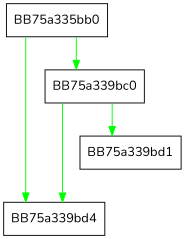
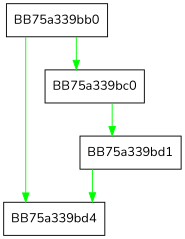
  digraph {
    fontname=Nunito
    splines=ortho
    node [fontname=Nunito shape=box]
    edge [color=green fontname=Nunito]
-   BB75a339bb0 [label=BB75a335bb0]
+   BB75a339bb0
    BB75a339bd4
    BB75a339bc0
    BB75a339bd1
    BB75a339bb0 -> BB75a339bd4
    BB75a339bb0 -> BB75a339bc0
-   BB75a339bc0 -> BB75a339bd4
+   BB75a339bd1 -> BB75a339bd4
    BB75a339bc0 -> BB75a339bd1
  }
